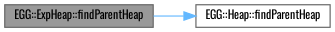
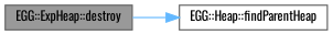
  digraph {
    rankdir=LR
    fontname=Oswald
    node [fontname=Oswald fontsize=10 shape=box style=filled]
-   n1 [color=gray40 fillcolor=grey60 fontcolor=black height=0.2 label="EGG::ExpHeap::findParentHeap" width=0.4]
+   n1 [color=gray40 fillcolor=grey60 fontcolor=black height=0.2 label="EGG::ExpHeap::destroy" width=0.4]
    n2 [color=grey40 fillcolor=white height=0.2 label="EGG::Heap::findParentHeap" width=0.4]
    n1 -> n2 [color=steelblue1 fontname=Oswald fontsize=10 labelfontname=FreeMono labelfontsize=10 style=solid]
  }
